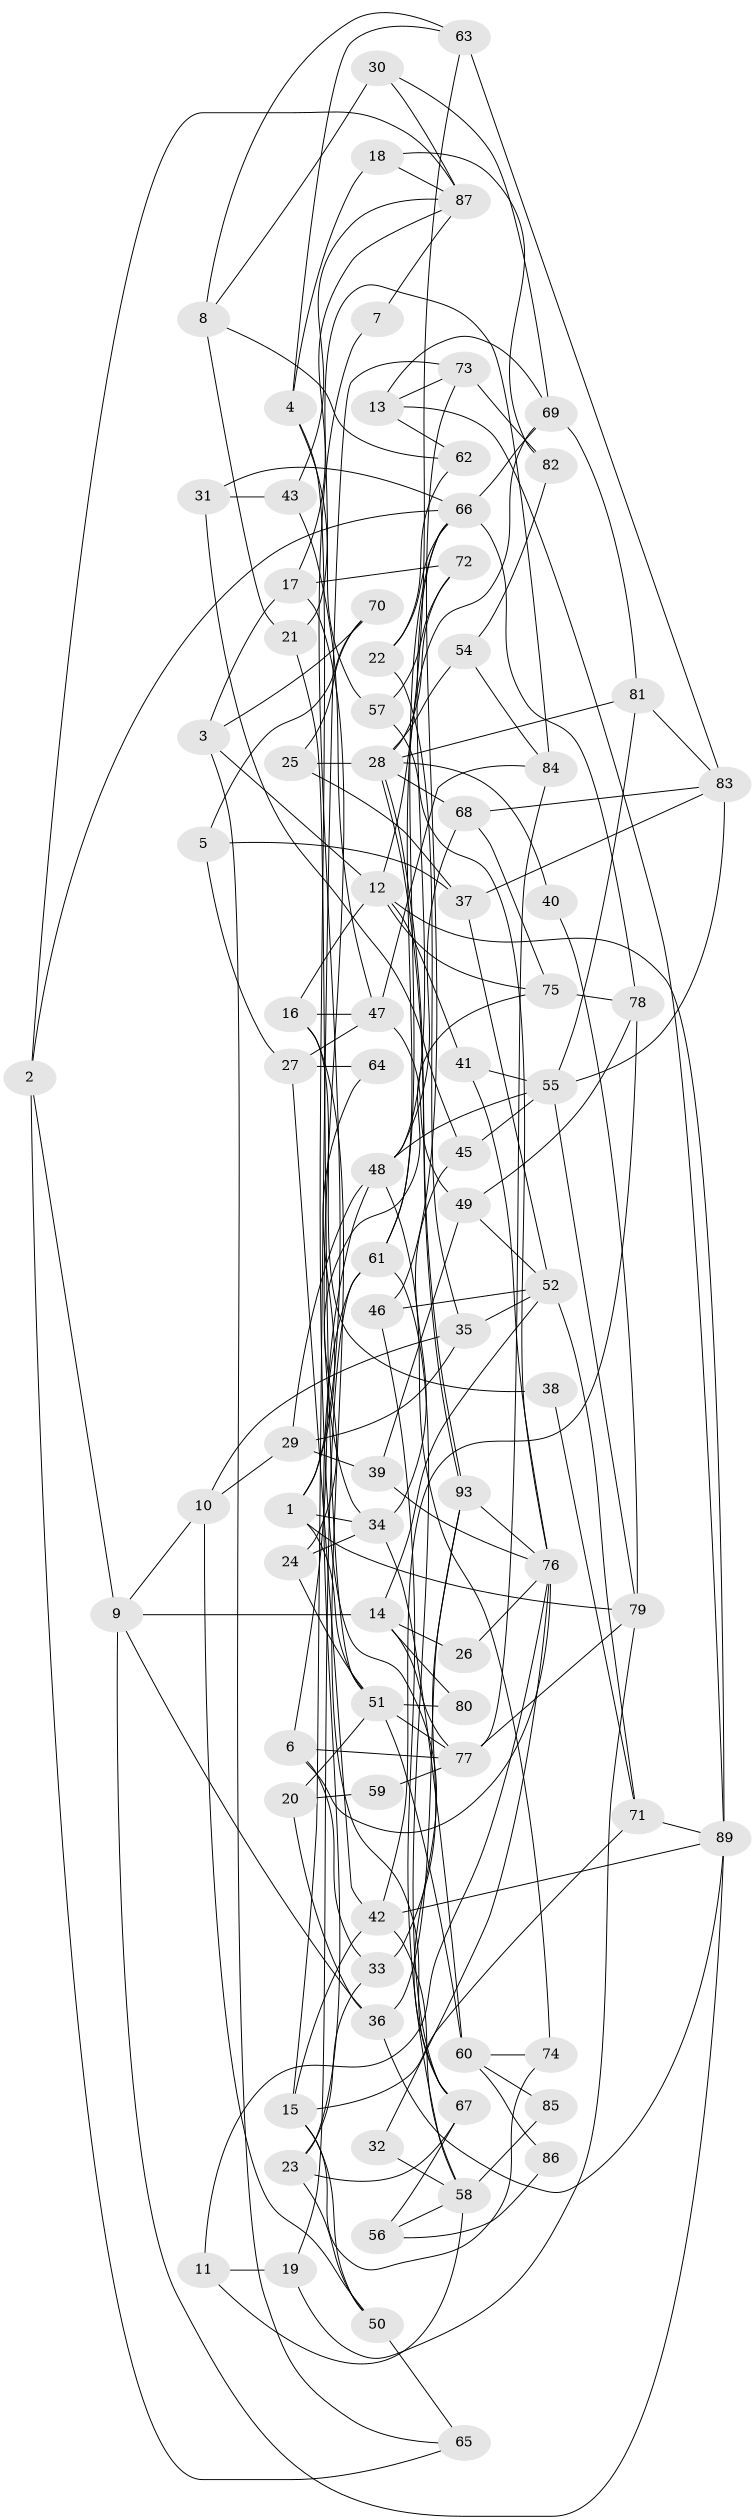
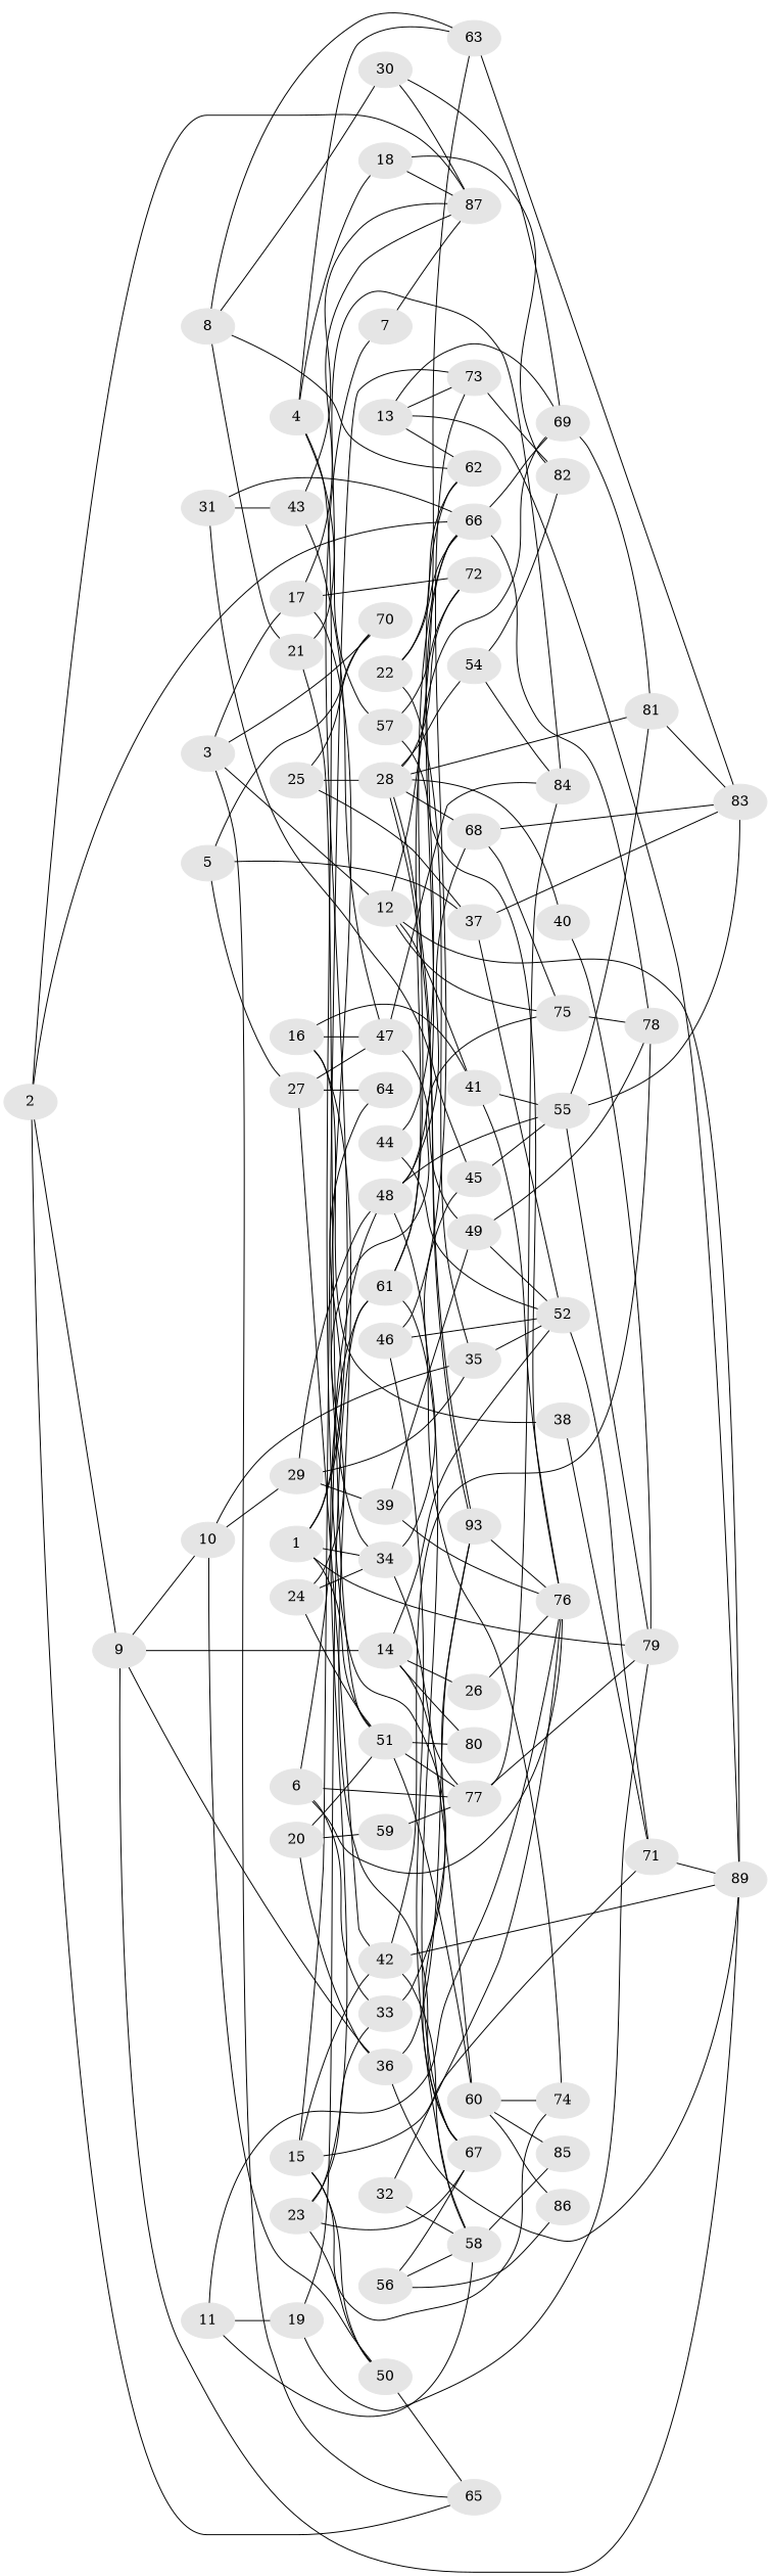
  graph {
    rankdir=LR
    node [color=gray90 style=filled]
    1
    7
    34
    51
    64
    79
    87
    45
    60
    77
    80
    2
    9
    65
    66
    10
    14
    36
    n19 [label=89]
    69
    78
    3
    12
    17
    70
    63
    41
    75
    72
    4
    18
    57
    67
    82
    76
    83
    5
    27
    37
    42
    47
    52
    6
    33
    48
    n46 [label=93]
    74
    68
    55
    84
    8
    21
    30
    62
    29
    35
    50
    26
    39
    11
    19
    58
    61
    85
    13
    73
    81
    71
    15
    16
    38
    49
    20
    59
    22
    23
    24
    25
    28
    40
    54
    31
    43
    32
    86
+   44
    46
    56
    1 -- 7
    1 -- 34
    1 -- 51
    1 -- 64
    1 -- 79
    7 -- 87
    34 -- 45
    34 -- 60
    51 -- 60
    51 -- 77
    51 -- 80
    45 -- 55
    60 -- 74
    60 -- 85
    60 -- 86
    77 -- 79
    77 -- 84
    2 -- 87
    2 -- 9
    2 -- 65
    2 -- 66
    9 -- 10
    9 -- 14
    9 -- 36
    9 -- n19
    66 -- 69
    66 -- 78
    10 -- 29
    10 -- 35
    10 -- 50
    14 -- 77
    14 -- 80
    14 -- 52
    14 -- 26
    36 -- n19
    36 -- n46
    69 -- 81
    3 -- 65
    3 -- 12
    3 -- 17
    3 -- 70
    12 -- n19
    12 -- 63
    12 -- 41
    12 -- 75
    17 -- 34
    17 -- 87
    17 -- 72
    63 -- 83
    41 -- 76
    41 -- 55
    75 -- 78
    4 -- 63
    4 -- 18
    4 -- 57
    4 -- 67
    18 -- 87
    18 -- 82
    57 -- 72
    57 -- 76
    5 -- 70
    5 -- 27
    5 -- 37
    27 -- 64
    27 -- 42
    27 -- 47
    37 -- 83
    37 -- 52
    42 -- n19
    42 -- 78
    42 -- 58
    47 -- 84
    47 -- 49
    52 -- 71
    6 -- 77
    6 -- 76
    6 -- 33
    6 -- 48
    33 -- n46
    48 -- 66
    48 -- 74
    48 -- 68
    48 -- 55
    n46 -- 76
    68 -- 75
    68 -- 83
    55 -- 79
    55 -- 83
    55 -- 81
    8 -- 63
    8 -- 21
    8 -- 30
    8 -- 62
    21 -- 51
    21 -- 84
    30 -- 87
    30 -- 69
    29 -- 48
    29 -- 35
    29 -- 39
    35 -- 52
    50 -- 65
    26 -- 76
    39 -- 76
    39 -- 49
    11 -- 76
    11 -- 19
    11 -- 58
    19 -- 79
    19 -- 61
    58 -- 85
    61 -- 66
    61 -- 69
    61 -- 67
    13 -- n19
    13 -- 69
    13 -- 62
    13 -- 73
    73 -- 82
    81 -- 83
    71 -- n19
    15 -- 42
    15 -- 74
    15 -- 50
    15 -- 73
    15 -- 71
-   16 -- 12
+   16 -- 41
    16 -- 67
    16 -- 47
    16 -- 38
    38 -- 71
    49 -- 78
    49 -- 52
    20 -- 51
    20 -- 36
    20 -- 59
    59 -- 77
    22 -- 66
    22 -- 62
    22 -- 35
    23 -- 67
    23 -- 33
    23 -- 50
    23 -- 61
    24 -- 34
    24 -- 51
    24 -- 75
    25 -- 70
    25 -- 37
    25 -- 28
    28 -- 72
    28 -- n46
    28 -- n46
    28 -- 68
    28 -- 81
    28 -- 40
    28 -- 54
    40 -- 79
    54 -- 82
    54 -- 84
    31 -- 45
    31 -- 66
    31 -- 43
    43 -- 87
    43 -- 47
    32 -- 76
    32 -- 58
+   44 -- 52
+   44 -- 62
    46 -- 52
    46 -- 58
    46 -- 73
    56 -- 67
    56 -- 58
    56 -- 86
  }
